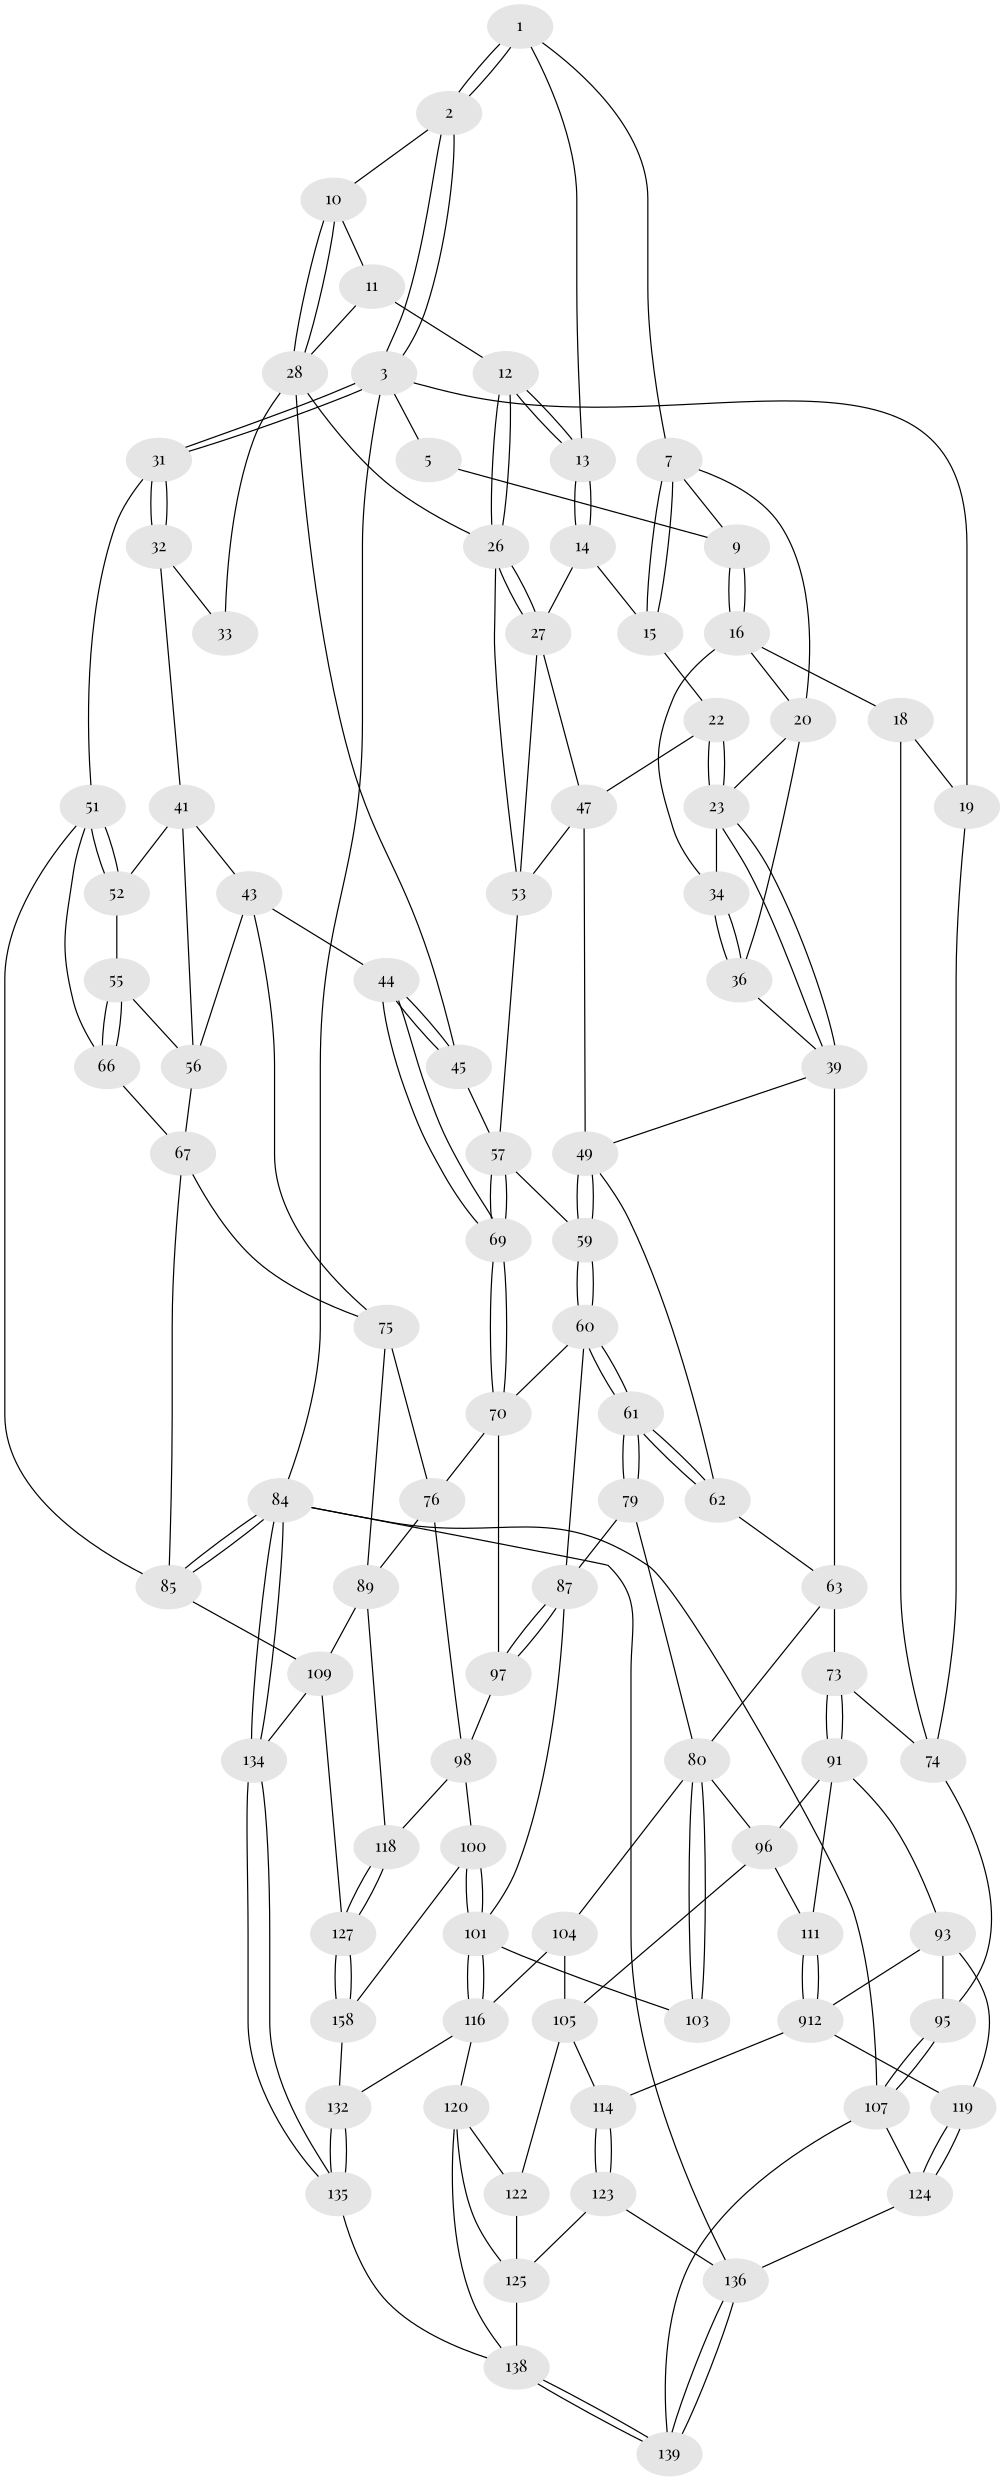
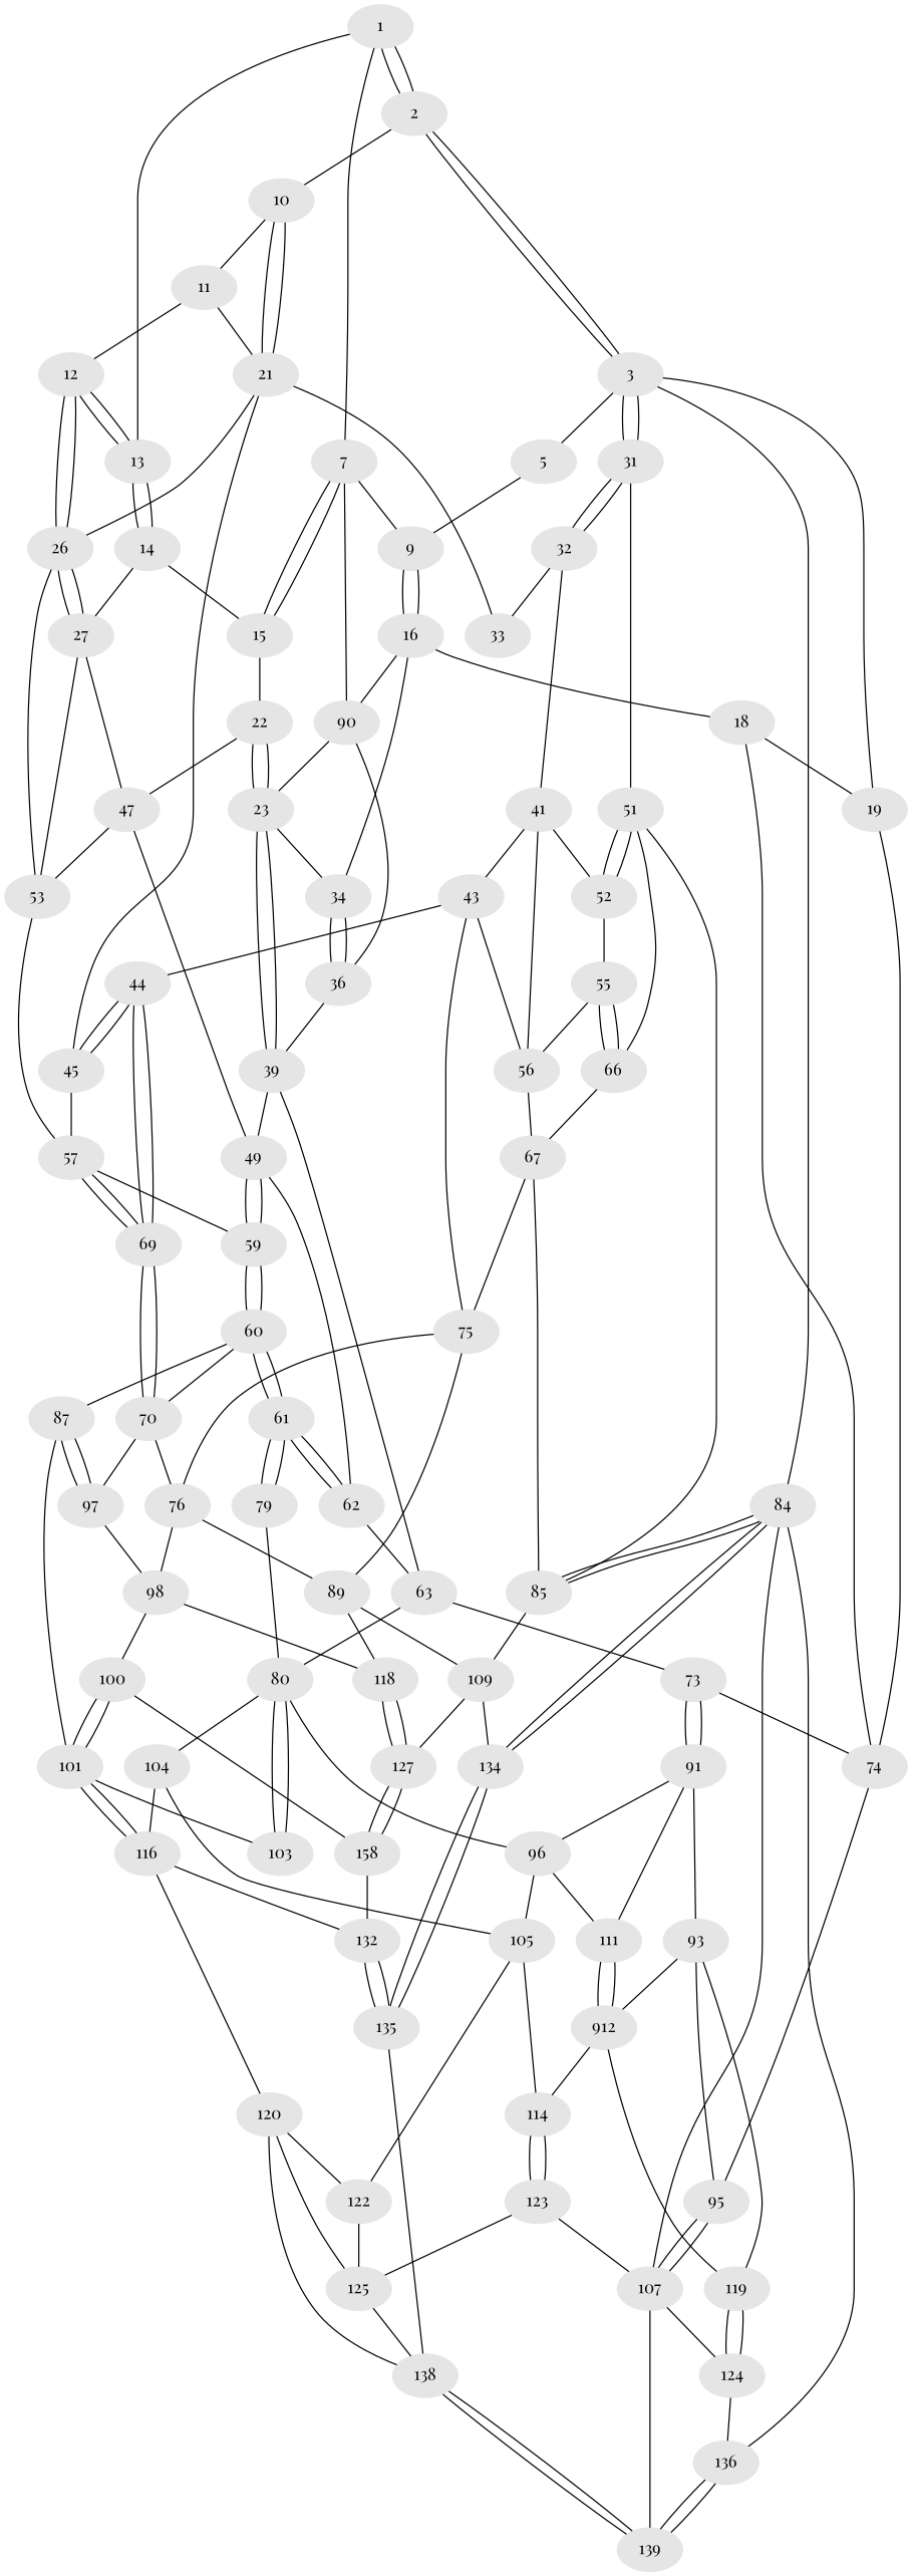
  graph {
    fontname="Playfair Display"
    node [color=gray90 fontname="Playfair Display" style=filled]
    edge [fontname="Playfair Display"]
    1 [super="+6"]
    2
    7 [super="+8"]
    13
    3 [super="+4"]
    10
    9
    15 [super="+21"]
-   20
+   20 [label=90]
    14 [super="+25"]
    5
    19
    31
    84 [super="+108"]
    11 [super="+30"]
-   28 [super="+29"]
+   28 [super="+29" label=21]
    74 [super="+78"]
    32 [super="+38"]
    51 [super="+68"]
    85 [super="+86"]
    107 [super="+131"]
    134
    136
    16 [super="+17"]
    22
    36
    23 [super="+24"]
    18 [super="+37"]
    n29 [label=34]
    12
    26 [super="+34"]
    33
    45
    27 [super="+46"]
    53 [super="+54"]
    47 [super="+48"]
    39 [super="+40"]
    95
    49 [super="+50"]
    63 [super="+72"]
    57 [super="+58"]
    41 [super="+42"]
    52
    66
    43 [super="+65"]
    56 [super="+64"]
    59
    62
    73
    80 [super="+81"]
    44
    75 [super="+83"]
    55
    67 [super="+82"]
    69
    76 [super="+90"]
    89 [super="+110"]
    70 [super="+77"]
    60 [super="+71"]
    109 [super="+129"]
    61
    87 [super="+88"]
    79
    97
    101 [super="+102"]
    91 [super="+92"]
    96 [super="+106"]
    103
    104
    98 [super="+99"]
    93 [super="+94"]
    111
    118
    100
    105 [super="+113"]
    139 [super="+140"]
    124 [super="+130"]
    135 [super="+142"]
    127
    116 [super="+117"]
    n81 [label=912 super="+115"]
    119
    114
    122
    n85 [label=158]
    132 [super="+133"]
    120 [super="+121"]
    123 [super="+126"]
    125 [super="+137"]
    138 [super="+141"]
    1 -- 2
    1 -- 2
    1 -- 7
    1 -- 13
    2 -- 3
    2 -- 3
    2 -- 10
    7 -- 9
    7 -- 15
    7 -- 15
    7 -- 20
    13 -- 14
    13 -- 14
    3 -- 5
    3 -- 19
    3 -- 31
    3 -- 31
    3 -- 84 [weight=2]
    10 -- 11
    10 -- 28
    10 -- 28
    9 -- 16
    9 -- 16
    15 -- 22
    20 -- 36
    20 -- 23
    14 -- 15 [weight=2]
    14 -- 27
    5 -- 9
    19 -- 74
    31 -- 32
    31 -- 32
    31 -- 51
    84 -- 85
    84 -- 85
    84 -- 107
    84 -- 134
    84 -- 134
    84 -- 136
    11 -- 28
    11 -- 12
    28 -- 26
    28 -- 33
    28 -- 45
    74 -- 95
    32 -- 33 [weight=2]
    32 -- 41
    51 -- 85
    51 -- 52
    51 -- 52
    51 -- 66
    85 -- 109
    107 -- 139
    107 -- 124
    134 -- 135
    134 -- 135
    136 -- 139
    136 -- 139
    16 -- 20
    16 -- 18
    16 -- n29
    22 -- 23
    22 -- 23
    22 -- 47
    36 -- 39
    23 -- n29
    23 -- 39
    23 -- 39
    18 -- 19
    18 -- 74
    n29 -- 36
    n29 -- 36
    12 -- 13
    12 -- 13
    12 -- 26
    12 -- 26
    26 -- 27
    26 -- 27
    26 -- 53
    45 -- 57
    27 -- 53
    27 -- 47
    53 -- 57
    47 -- 53
    47 -- 49
    39 -- 49
    39 -- 63
    95 -- 107
    95 -- 107
    49 -- 59
    49 -- 59
    49 -- 62
    63 -- 73
    63 -- 80
    57 -- 59
    57 -- 69
    57 -- 69
    41 -- 52
    41 -- 43
    41 -- 56
    52 -- 55
    66 -- 67
    43 -- 56
    43 -- 44
    43 -- 75
    56 -- 67
    59 -- 60
    59 -- 60
    62 -- 63
    73 -- 74
    73 -- 91
    73 -- 91
    80 -- 96
    80 -- 103
    80 -- 103
    80 -- 104
    44 -- 45
    44 -- 45
    44 -- 69
    44 -- 69
    75 -- 76
    75 -- 89
    55 -- 66
    55 -- 66
    55 -- 56
    67 -- 85
    67 -- 75
    69 -- 70
    69 -- 70
    76 -- 89
    76 -- 98
    89 -- 109
    89 -- 118
    70 -- 76
    70 -- 97
    60 -- 70
    60 -- 61
    60 -- 61
    60 -- 87
    109 -- 134
    109 -- 127
    61 -- 62
    61 -- 62
    61 -- 79
    61 -- 79
    87 -- 97
    87 -- 97
    87 -- 101
    79 -- 80
-   79 -- 87
    97 -- 98
    101 -- 103
    101 -- 116
    101 -- 116
    91 -- 96
    91 -- 93
    91 -- 111
    96 -- 111
    96 -- 105
    104 -- 105
    104 -- 116
    98 -- 118
    98 -- 100
    93 -- 95
    93 -- n81
    93 -- 119
    111 -- n81
    111 -- n81
    118 -- 127
    118 -- 127
    100 -- 101
    100 -- 101
    100 -- n85
    105 -- 114
    105 -- 122
    124 -- 136
    135 -- 138
    127 -- n85
    127 -- n85
    116 -- 132
    116 -- 120
    n81 -- 119
    n81 -- 114
    119 -- 124
    119 -- 124
    114 -- 123
    114 -- 123
    122 -- 125
    n85 -- 132
    132 -- 135 [weight=2]
    132 -- 135
    120 -- 122
    120 -- 125
    120 -- 138
-   123 -- 136
+   123 -- 107
    123 -- 125
    125 -- 138
    138 -- 139
    138 -- 139
  }
